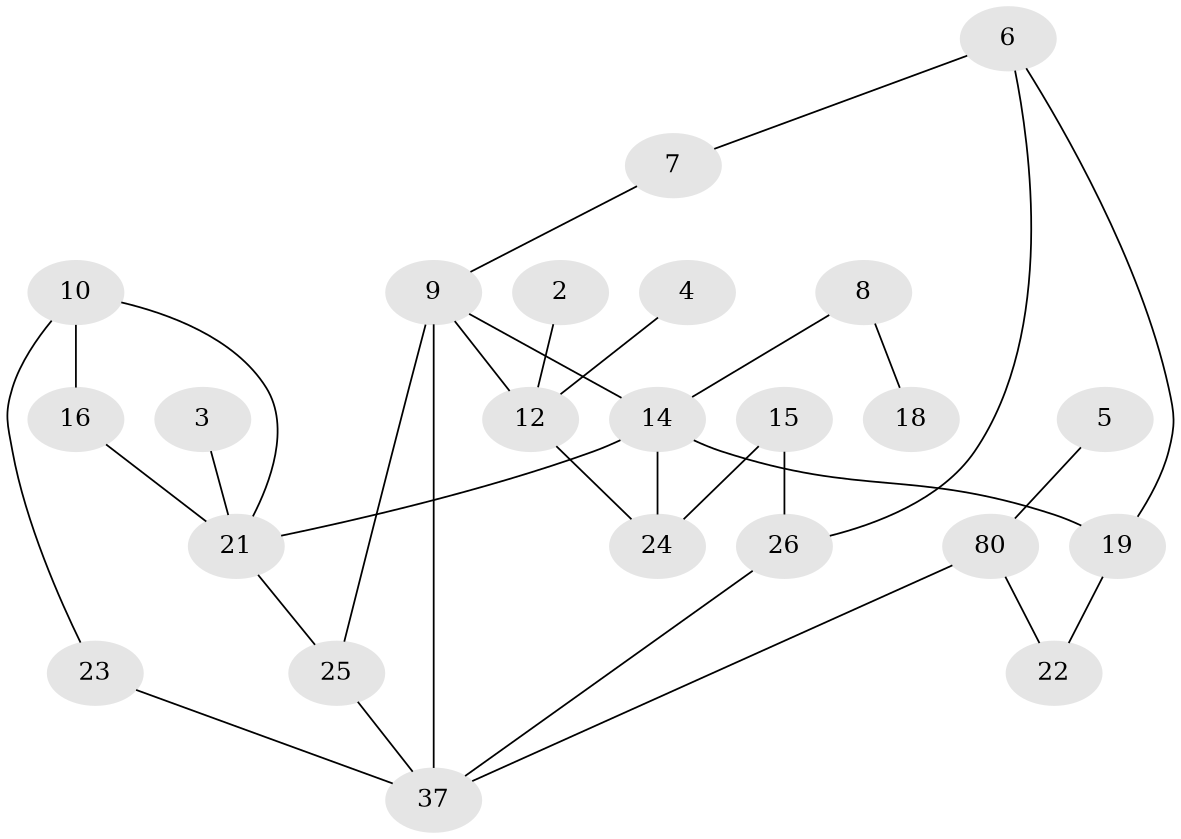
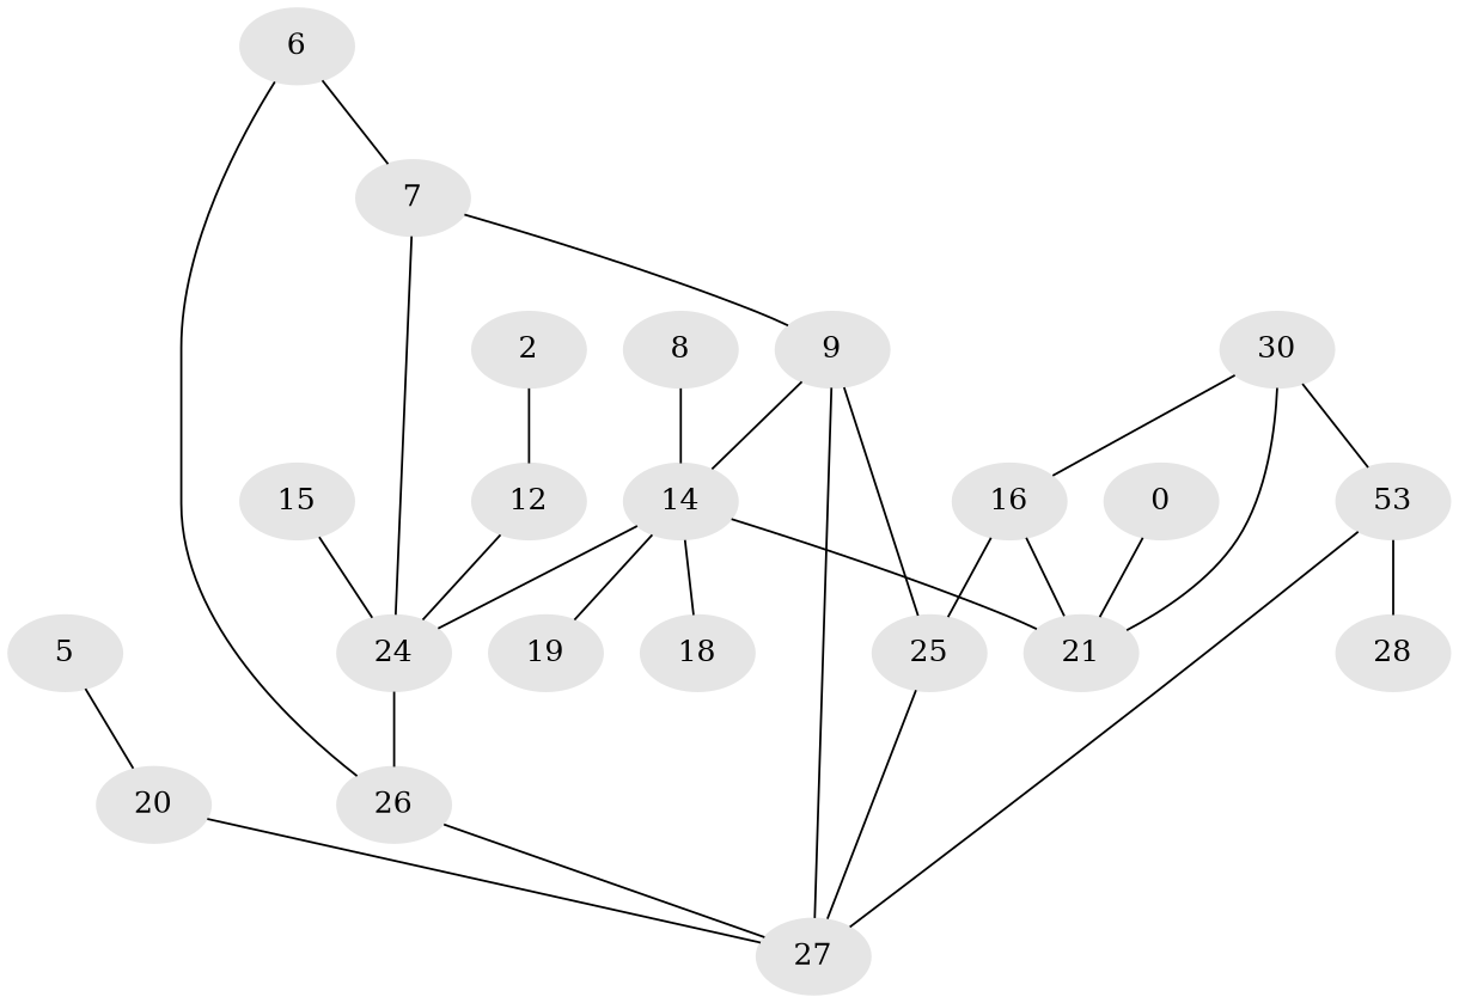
  graph {
    node [color=gray90 style=filled]
    edge [weight=1.0]
    2
    12
    24
-   3
+   3 [label=0]
    21
-   4
    5
-   20 [label=80]
-   27 [label=37]
-   22
+   20
+   27
    6
    7
    19
    26
    9
    14
    25
    8
    18
-   10
+   10 [label=30]
    16
-   23
+   23 [label=53]
+   28
    15
    2 -- 12
    12 -- 24
-   15 -- 26
+   24 -- 26
    3 -- 21
-   4 -- 12
    5 -- 20
    20 -- 27
-   20 -- 22
    6 -- 7
-   6 -- 19
    6 -- 26
+   7 -- 24 [weight=2.0]
    7 -- 9
-   19 -- 22
    26 -- 27
-   9 -- 12
    9 -- 27
    9 -- 14
    9 -- 25
    14 -- 24
    14 -- 21
    14 -- 19
    25 -- 27
    8 -- 14
-   8 -- 18
+   14 -- 18
    10 -- 21
    10 -- 16
    10 -- 23
    16 -- 21 [weight=2.0]
-   21 -- 25
+   16 -- 25
    23 -- 27
+   23 -- 28
    15 -- 24
  }
